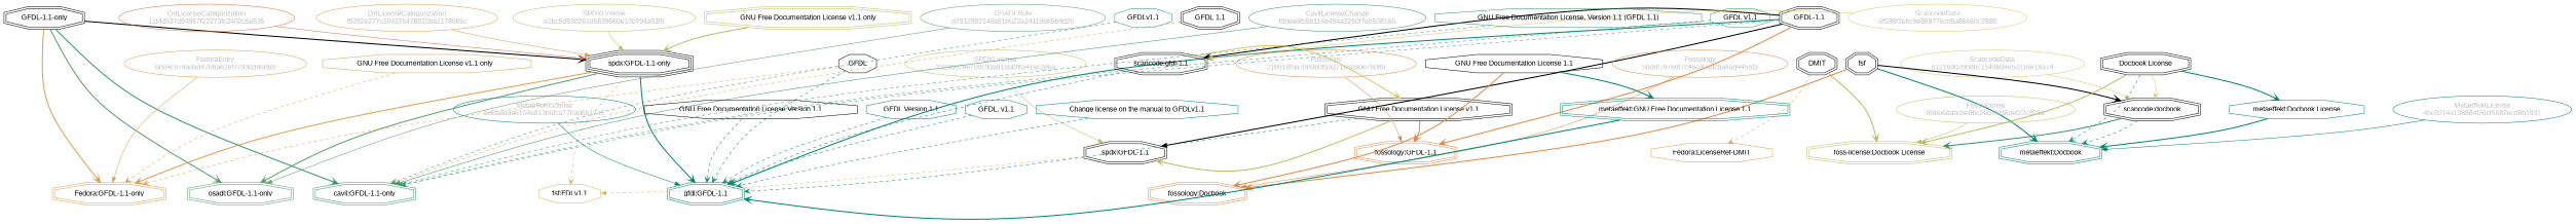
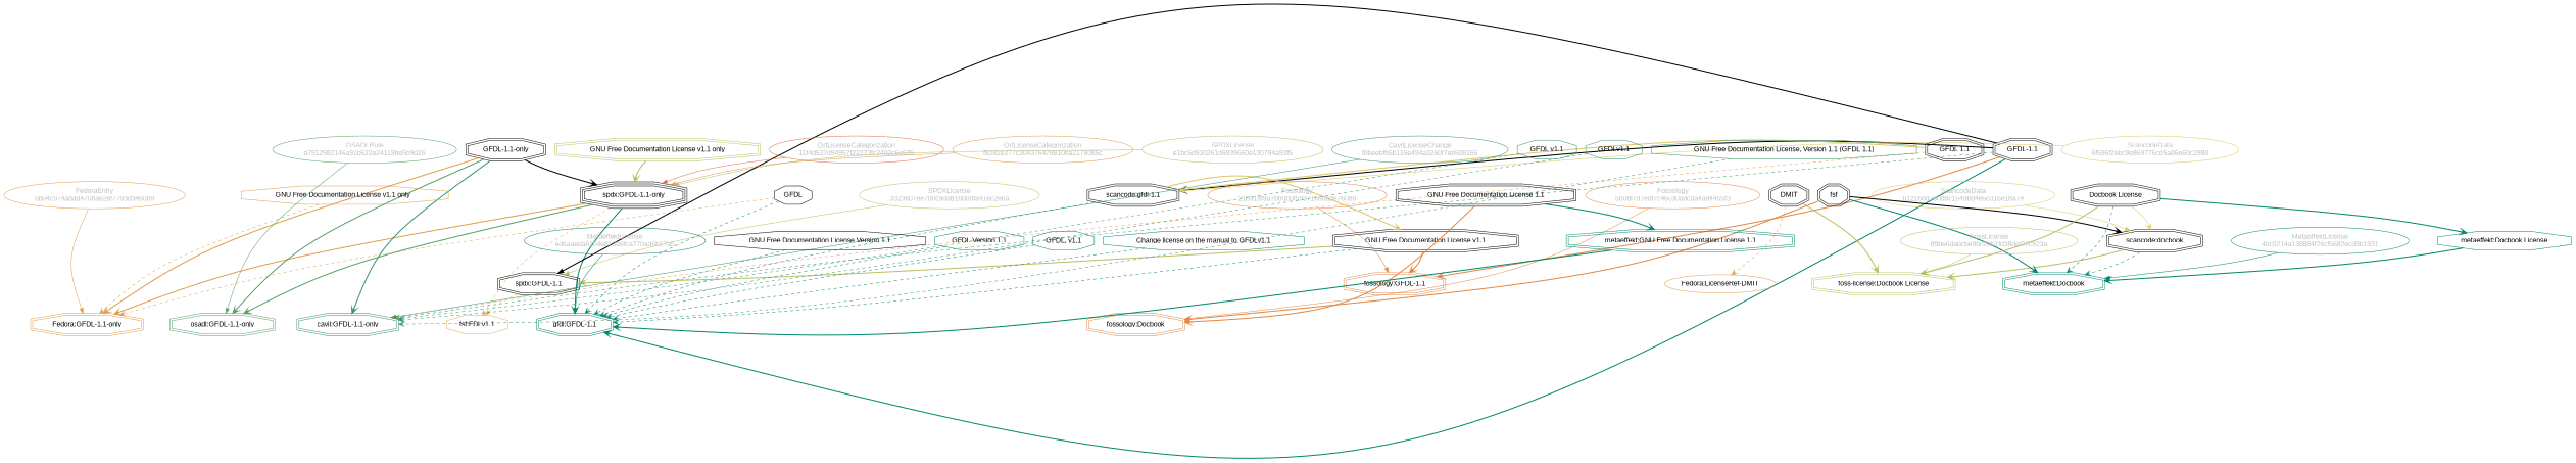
  strict digraph {
    fontname="Liberation Sans"
    splines=curved
    node [fontname="Liberation Sans" shape=doubleoctagon]
    edge [color="#00876c" fontname="Liberation Sans" weight=0.5 arrowhead=vee style=bold]
    n1 [color="#b8bf62" fillcolor="beige;1" fontcolor=gray label="SPDXLicense\ne1bc5d930261d6839660e130794a93f5" shape=ellipse]
    n2 [label="spdx:GFDL-1.1-only" shape=tripleoctagon]
    n3 [color="#e09d4b" label="Fedora:GFDL-1.1-only"]
    n4 [color="#58a066" label="osadl:GFDL-1.1-only"]
    n5 [color="#deb256" label="fsf:FDLv1.1" shape=octagon]
    n6 [color="#00876c" label="gfdl:GFDL-1.1"]
    n7 [label="GFDL-1.1-only"]
    n8 [color="#379469" label="cavil:GFDL-1.1-only"]
    n9 [color="#b8bf62" label="GNU Free Documentation License v1.1 only"]
    n10 [color="#b8bf62" fillcolor="beige;1" fontcolor=gray label="SPDXLicense\n3323607ee700c9da816bb9fa41ec2eba" shape=ellipse]
    n11 [label="spdx:GFDL-1.1"]
    n12 [label="GFDL-1.1"]
    n13 [label="scancode:gfdl-1.1"]
    n14 [color="#e18745" label="fossology:GFDL-1.1"]
    n15 [label="GNU Free Documentation License v1.1"]
    n16 [label=GFDL shape=octagon]
    n17 [color="#e09d4b" fillcolor="beige;1" fontcolor=gray label="FedoraEntry\n6b04c974adad4708ae2ef7793d3460b9" shape=ellipse]
    n18 [color="#e09d4b" label="GNU Free Documentation License v1.1 only  " shape=octagon]
-   n19 [color="#e09d4b" label="Fedora:LicenseRef-DMIT" shape=octagon]
+   n19 [color="#e09d4b" label="Fedora:LicenseRef-DMIT" shape=ellipse]
    n20 [label=DMIT]
    n21 [color="#b8bf62" label="foss-license:Docbook License"]
    n22 [color="#58a066" fillcolor="beige;1" fontcolor=gray label="OSADLRule\nd7912982146a91b522e24119be5b9d26" shape=ellipse]
    n23 [color="#dac767" fillcolor="beige;1" fontcolor=gray label="ScancodeData\n61216dd780dbc1549bd4e5c016e18a74" shape=ellipse]
    n24 [label="scancode:docbook"]
    n25 [color="#00876c" label="metaeffekt:Docbook"]
    n26 [label=fsf]
    n27 [color="#e18745" label="fossology:Docbook"]
    n28 [label="Docbook License"]
    n29 [color="#00876c" label="metaeffekt:Docbook License" shape=octagon]
    n30 [color="#dac767" fillcolor="beige;1" fontcolor=gray label="ScancodeData\n6f596f2ebc9e869776cd5a86e60c2988" shape=ellipse]
    n31 [label="GFDL 1.1"]
    n32 [color="#e18745" fillcolor="beige;1" fontcolor=gray label="Fossology\n5b08f7d7edf7c46cd0adcda4ad4455f3" shape=ellipse]
-   n33 [label="GNU Free Documentation License 1.1" shape=octagon]
+   n33 [label="GNU Free Documentation License 1.1"]
    n34 [color="#00876c" label="metaeffekt:GNU Free Documentation License 1.1"]
    n35 [color="#e18745" fillcolor="beige;1" fontcolor=gray label="Fossology\n21b918f9a7bb0b0f59371660ade76089" shape=ellipse]
    n36 [color="#e06f45" fillcolor="beige;1" fontcolor=gray label="OrtLicenseCategorization\n11f4d537d94957f22273fc2402c6e535" shape=ellipse]
    n37 [color="#e09d4b" fillcolor="beige;1" fontcolor=gray label="OrtLicenseCategorization\nf8282e277c304376478810ba2178085c" shape=ellipse]
    n38 [color="#379469" fillcolor="beige;1" fontcolor=gray label="CavilLicenseChange\nf0beebfb5b116e494a3260f7eb508166" shape=ellipse]
    n39 [color="#379469" label="GFDL v1.1" shape=octagon]
    n40 [color="#379469" label="GFDLv1.1" shape=octagon]
    n41 [color="#379469" label="GNU Free Documentation License, Version 1.1 (GFDL 1.1)" shape=octagon]
    n42 [color="#00876c" fillcolor="beige;1" fontcolor=gray label="MetaeffektLicense\n4bc0214a138884f26cf5682ecd8b1931" shape=ellipse]
    n43 [color="#00876c" fillcolor="beige;1" fontcolor=gray label="MetaeffektLicense\ned6aaeda6104e813b6fca770ad6b17a5" shape=ellipse]
    n44 [label="GNU Free Documentation License Version 1.1" shape=octagon]
    n45 [color="#00876c" label="GFDL Version 1.1" shape=octagon]
    n46 [color="#00876c" label="GFDL, v1.1" shape=octagon]
    n47 [color="#00876c" label="Change license on the manual to GFDLv1.1" shape=octagon]
    n48 [color="#b8bf62" fillcolor="beige;1" fontcolor=gray label="FossLicense\n89be6dabcbe9bc2bb1fd38def22c923a" shape=ellipse]
    n1 -> n2 [color="#b8bf62" arrowhead="" style=""]
    n2 -> n3 [color="#e09d4b" weight=0.7]
    n2 -> n4 [color="#58a066" weight=0.7]
    n2 -> n5 [color="#deb256" style=dashed]
    n2 -> n6 [weight=0.7]
    n7 -> n2 [weight=0.7 color=""]
    n7 -> n3 [color="#e09d4b" weight=0.7]
    n7 -> n4 [color="#58a066" weight=0.7]
    n7 -> n8 [color="#379469" weight=0.7]
    n9 -> n2 [color="#b8bf62" weight=0.7]
    n10 -> n11 [color="#b8bf62" arrowhead="" style=""]
    n11 -> n5 [arrowhead=normal color="#deb256" style=dashed]
    n12 -> n6 [weight=0.7]
    n12 -> n8 [color="#379469" style=dashed]
    n12 -> n11 [arrowhead=normal weight=0.7 color=""]
    n12 -> n13 [weight=0.7 color=""]
    n12 -> n14 [color="#e18745" weight=0.7]
    n13 -> n6 [style=dashed]
    n13 -> n15 [color="#dac767" weight=0.7]
    n15 -> n6 [style=dashed]
    n15 -> n11 [color="#b8bf62" weight=0.7]
    n15 -> n14 [color="#e18745" weight=0.7]
    n16 -> n3 [color="#e09d4b" style=dashed]
    n16 -> n6 [style=dashed]
    n17 -> n3 [color="#e09d4b" arrowhead="" style=""]
    n18 -> n3 [color="#e09d4b" style=dashed]
    n20 -> n19 [color="#e09d4b" style=dashed]
    n20 -> n21 [color="#b8bf62" weight=0.7]
    n22 -> n4 [color="#58a066" arrowhead="" style=""]
    n23 -> n24 [color="#dac767" arrowhead="" style=""]
-   n24 -> n21 [color="#379469" weight=0.7]
+   n24 -> n21 [color="#b8bf62" weight=0.7]
    n24 -> n25 [style=dashed]
    n26 -> n24 [weight=0.7 color=""]
    n26 -> n25 [weight=0.7]
    n26 -> n27 [color="#e18745" weight=0.7]
    n28 -> n21 [color="#b8bf62" weight=0.7]
    n28 -> n24 [color="#dac767" style=solid weight=0.7]
    n28 -> n25 [style=dashed]
    n28 -> n29 [weight=0.7]
    n29 -> n25 [weight=0.7]
    n30 -> n13 [color="#dac767" arrowhead="" style=""]
    n31 -> n8 [color="#e09d4b" style=dashed]
+   n31 -> n13 [color="#dac767" weight=0.7]
    n32 -> n27 [color="#e18745" arrowhead="" style=""]
    n33 -> n27 [color="#e18745" weight=0.7]
    n33 -> n34 [weight=0.7]
    n34 -> n6 [weight=0.7]
    n35 -> n14 [color="#e18745" arrowhead="" style=""]
    n36 -> n2 [color="#e06f45" arrowhead="" style=""]
    n37 -> n2 [color="#e09d4b" arrowhead="" style=""]
    n38 -> n8 [color="#379469" arrowhead="" style=""]
    n39 -> n8 [color="#379469" style=dashed]
    n40 -> n8 [color="#379469" style=dashed]
    n41 -> n8 [color="#379469" style=dashed]
    n42 -> n25 [arrowhead="" style=""]
    n43 -> n6 [arrowhead="" style=""]
    n44 -> n6 [style=dashed]
    n45 -> n6 [style=dashed]
    n46 -> n6 [style=dashed]
    n47 -> n6 [style=dashed]
    n48 -> n21 [color="#b8bf62" arrowhead="" style=""]
  }
